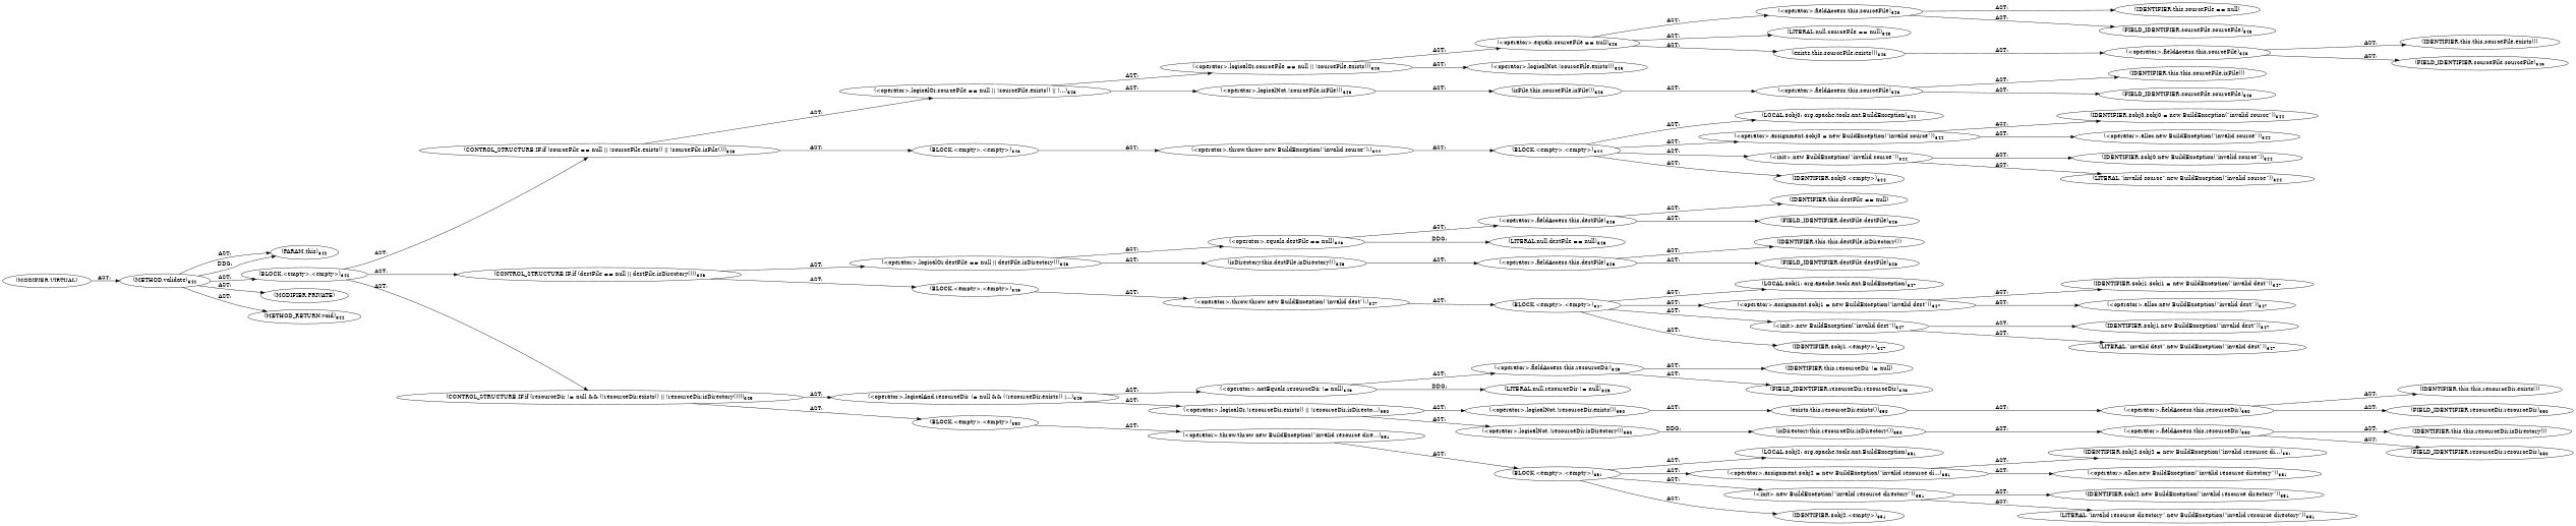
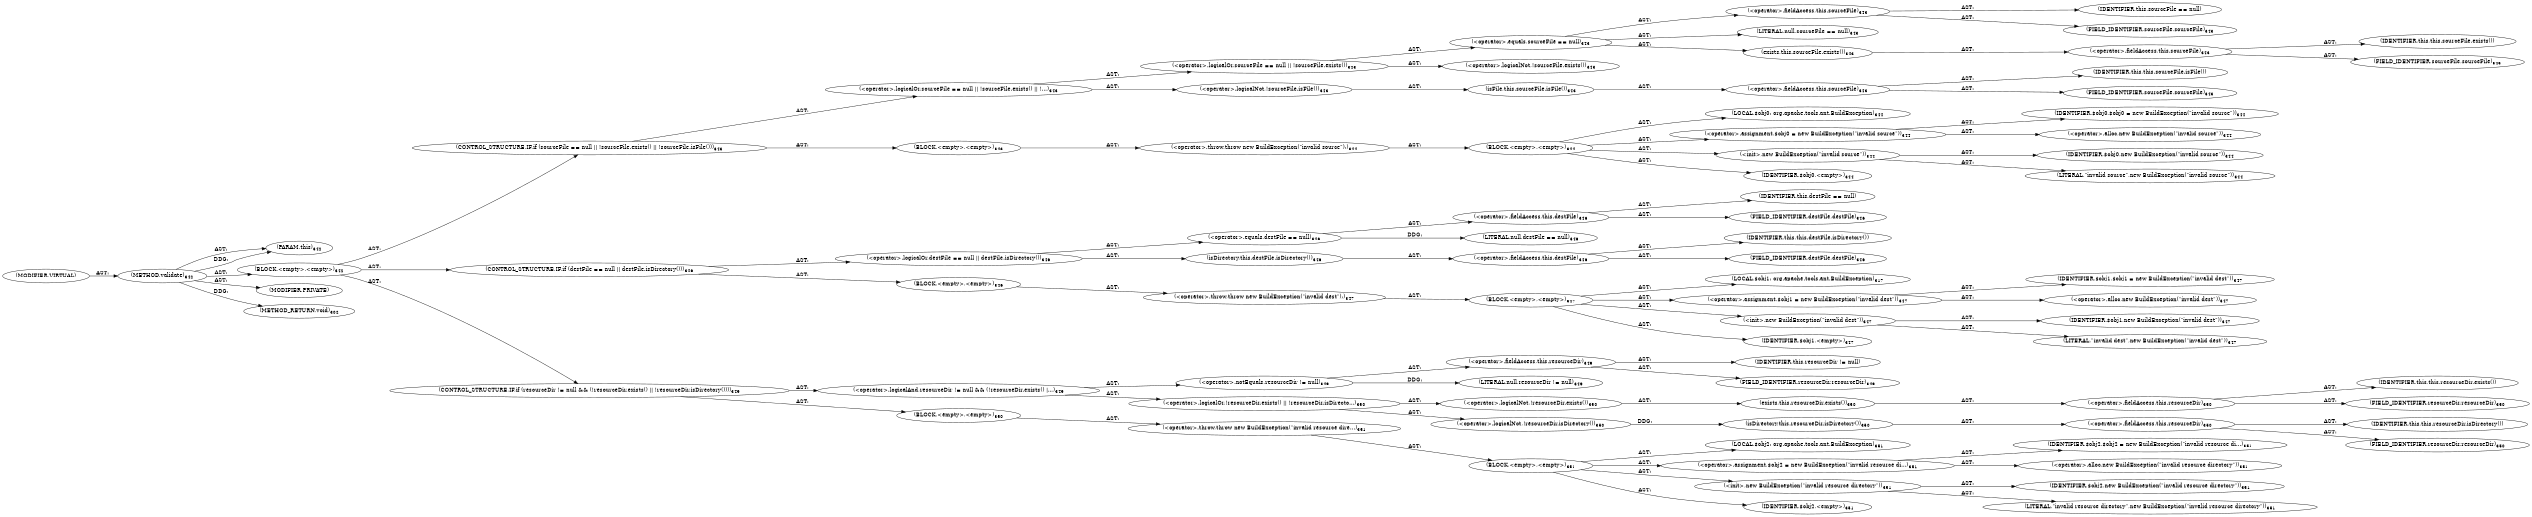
  digraph {
    rankdir=LR
    n1 [label=<(METHOD,validate)<SUB>342</SUB>>]
    n2 [label=<(PARAM,this)<SUB>342</SUB>>]
    n3 [label=<(BLOCK,&lt;empty&gt;,&lt;empty&gt;)<SUB>342</SUB>>]
    n4 [label=<(MODIFIER,PRIVATE)>]
-   n5 [label=<(METHOD_RETURN,void)<SUB>342</SUB>>]
+   n5 [label=<(METHOD_RETURN,void)<SUB>302</SUB>>]
    n6 [label=<(CONTROL_STRUCTURE,IF,if (sourceFile == null || !sourceFile.exists() || !sourceFile.isFile()))<SUB>343</SUB>>]
    n7 [label=<(CONTROL_STRUCTURE,IF,if (destFile == null || destFile.isDirectory()))<SUB>346</SUB>>]
    n8 [label=<(CONTROL_STRUCTURE,IF,if (resourceDir != null &amp;&amp; (!resourceDir.exists() || !resourceDir.isDirectory())))<SUB>349</SUB>>]
    n9 [label=<(MODIFIER,VIRTUAL)>]
    n10 [label=<(&lt;operator&gt;.logicalOr,sourceFile == null || !sourceFile.exists() || !...)<SUB>343</SUB>>]
    n11 [label=<(BLOCK,&lt;empty&gt;,&lt;empty&gt;)<SUB>343</SUB>>]
    n12 [label=<(&lt;operator&gt;.logicalOr,destFile == null || destFile.isDirectory())<SUB>346</SUB>>]
    n13 [label=<(BLOCK,&lt;empty&gt;,&lt;empty&gt;)<SUB>346</SUB>>]
    n14 [label=<(&lt;operator&gt;.logicalAnd,resourceDir != null &amp;&amp; (!resourceDir.exists() |...)<SUB>349</SUB>>]
    n15 [label=<(BLOCK,&lt;empty&gt;,&lt;empty&gt;)<SUB>350</SUB>>]
    n16 [label=<(&lt;operator&gt;.logicalOr,sourceFile == null || !sourceFile.exists())<SUB>343</SUB>>]
    n17 [label=<(&lt;operator&gt;.logicalNot,!sourceFile.isFile())<SUB>343</SUB>>]
    n18 [label=<(&lt;operator&gt;.throw,throw new BuildException(&quot;invalid source&quot;);)<SUB>344</SUB>>]
    n19 [label=<(&lt;operator&gt;.equals,sourceFile == null)<SUB>343</SUB>>]
    n20 [label=<(&lt;operator&gt;.logicalNot,!sourceFile.exists())<SUB>343</SUB>>]
    n21 [label=<(isFile,this.sourceFile.isFile())<SUB>343</SUB>>]
    n22 [label=<(&lt;operator&gt;.fieldAccess,this.sourceFile)<SUB>343</SUB>>]
    n23 [label=<(LITERAL,null,sourceFile == null)<SUB>343</SUB>>]
    n24 [label=<(exists,this.sourceFile.exists())<SUB>343</SUB>>]
    n25 [label=<(IDENTIFIER,this,sourceFile == null)>]
    n26 [label=<(FIELD_IDENTIFIER,sourceFile,sourceFile)<SUB>343</SUB>>]
    n27 [label=<(&lt;operator&gt;.fieldAccess,this.sourceFile)<SUB>343</SUB>>]
    n28 [label=<(IDENTIFIER,this,this.sourceFile.exists())>]
    n29 [label=<(FIELD_IDENTIFIER,sourceFile,sourceFile)<SUB>343</SUB>>]
    n30 [label=<(&lt;operator&gt;.fieldAccess,this.sourceFile)<SUB>343</SUB>>]
    n31 [label=<(IDENTIFIER,this,this.sourceFile.isFile())>]
    n32 [label=<(FIELD_IDENTIFIER,sourceFile,sourceFile)<SUB>343</SUB>>]
    n33 [label=<(BLOCK,&lt;empty&gt;,&lt;empty&gt;)<SUB>344</SUB>>]
    n34 [label=<(LOCAL,$obj0: org.apache.tools.ant.BuildException)<SUB>344</SUB>>]
    n35 [label=<(&lt;operator&gt;.assignment,$obj0 = new BuildException(&quot;invalid source&quot;))<SUB>344</SUB>>]
    n36 [label=<(&lt;init&gt;,new BuildException(&quot;invalid source&quot;))<SUB>344</SUB>>]
    n37 [label=<(IDENTIFIER,$obj0,&lt;empty&gt;)<SUB>344</SUB>>]
    n38 [label=<(IDENTIFIER,$obj0,$obj0 = new BuildException(&quot;invalid source&quot;))<SUB>344</SUB>>]
    n39 [label=<(&lt;operator&gt;.alloc,new BuildException(&quot;invalid source&quot;))<SUB>344</SUB>>]
    n40 [label=<(IDENTIFIER,$obj0,new BuildException(&quot;invalid source&quot;))<SUB>344</SUB>>]
    n41 [label=<(LITERAL,&quot;invalid source&quot;,new BuildException(&quot;invalid source&quot;))<SUB>344</SUB>>]
    n42 [label=<(&lt;operator&gt;.equals,destFile == null)<SUB>346</SUB>>]
    n43 [label=<(isDirectory,this.destFile.isDirectory())<SUB>346</SUB>>]
    n44 [label=<(&lt;operator&gt;.throw,throw new BuildException(&quot;invalid dest&quot;);)<SUB>347</SUB>>]
    n45 [label=<(&lt;operator&gt;.fieldAccess,this.destFile)<SUB>346</SUB>>]
    n46 [label=<(LITERAL,null,destFile == null)<SUB>346</SUB>>]
    n47 [label=<(&lt;operator&gt;.fieldAccess,this.destFile)<SUB>346</SUB>>]
    n48 [label=<(IDENTIFIER,this,destFile == null)>]
    n49 [label=<(FIELD_IDENTIFIER,destFile,destFile)<SUB>346</SUB>>]
    n50 [label=<(IDENTIFIER,this,this.destFile.isDirectory())>]
    n51 [label=<(FIELD_IDENTIFIER,destFile,destFile)<SUB>346</SUB>>]
    n52 [label=<(BLOCK,&lt;empty&gt;,&lt;empty&gt;)<SUB>347</SUB>>]
-   n53 [label=<(LOCAL,$obj1: org.apache.tools.ant.BuildException)<SUB>347</SUB>>]
+   n53 [label=<(LOCAL,$obj1: org.apache.tools.ant.BuildException)<SUB>317</SUB>>]
    n54 [label=<(&lt;operator&gt;.assignment,$obj1 = new BuildException(&quot;invalid dest&quot;))<SUB>347</SUB>>]
    n55 [label=<(&lt;init&gt;,new BuildException(&quot;invalid dest&quot;))<SUB>347</SUB>>]
    n56 [label=<(IDENTIFIER,$obj1,&lt;empty&gt;)<SUB>347</SUB>>]
    n57 [label=<(IDENTIFIER,$obj1,$obj1 = new BuildException(&quot;invalid dest&quot;))<SUB>347</SUB>>]
    n58 [label=<(&lt;operator&gt;.alloc,new BuildException(&quot;invalid dest&quot;))<SUB>347</SUB>>]
    n59 [label=<(IDENTIFIER,$obj1,new BuildException(&quot;invalid dest&quot;))<SUB>347</SUB>>]
    n60 [label=<(LITERAL,&quot;invalid dest&quot;,new BuildException(&quot;invalid dest&quot;))<SUB>347</SUB>>]
    n61 [label=<(&lt;operator&gt;.notEquals,resourceDir != null)<SUB>349</SUB>>]
    n62 [label=<(&lt;operator&gt;.logicalOr,!resourceDir.exists() || !resourceDir.isDirecto...)<SUB>350</SUB>>]
    n63 [label=<(&lt;operator&gt;.throw,throw new BuildException(&quot;invalid resource dire...)<SUB>351</SUB>>]
    n64 [label=<(&lt;operator&gt;.fieldAccess,this.resourceDir)<SUB>349</SUB>>]
    n65 [label=<(LITERAL,null,resourceDir != null)<SUB>349</SUB>>]
    n66 [label=<(&lt;operator&gt;.logicalNot,!resourceDir.exists())<SUB>350</SUB>>]
    n67 [label=<(&lt;operator&gt;.logicalNot,!resourceDir.isDirectory())<SUB>350</SUB>>]
    n68 [label=<(IDENTIFIER,this,resourceDir != null)>]
    n69 [label=<(FIELD_IDENTIFIER,resourceDir,resourceDir)<SUB>349</SUB>>]
    n70 [label=<(exists,this.resourceDir.exists())<SUB>350</SUB>>]
    n71 [label=<(isDirectory,this.resourceDir.isDirectory())<SUB>350</SUB>>]
    n72 [label=<(&lt;operator&gt;.fieldAccess,this.resourceDir)<SUB>350</SUB>>]
    n73 [label=<(IDENTIFIER,this,this.resourceDir.exists())>]
    n74 [label=<(FIELD_IDENTIFIER,resourceDir,resourceDir)<SUB>350</SUB>>]
    n75 [label=<(&lt;operator&gt;.fieldAccess,this.resourceDir)<SUB>350</SUB>>]
    n76 [label=<(IDENTIFIER,this,this.resourceDir.isDirectory())>]
    n77 [label=<(FIELD_IDENTIFIER,resourceDir,resourceDir)<SUB>350</SUB>>]
    n78 [label=<(BLOCK,&lt;empty&gt;,&lt;empty&gt;)<SUB>351</SUB>>]
    n79 [label=<(LOCAL,$obj2: org.apache.tools.ant.BuildException)<SUB>351</SUB>>]
    n80 [label=<(&lt;operator&gt;.assignment,$obj2 = new BuildException(&quot;invalid resource di...)<SUB>351</SUB>>]
    n81 [label=<(&lt;init&gt;,new BuildException(&quot;invalid resource directory&quot;))<SUB>351</SUB>>]
    n82 [label=<(IDENTIFIER,$obj2,&lt;empty&gt;)<SUB>351</SUB>>]
    n83 [label=<(IDENTIFIER,$obj2,$obj2 = new BuildException(&quot;invalid resource di...)<SUB>351</SUB>>]
    n84 [label=<(&lt;operator&gt;.alloc,new BuildException(&quot;invalid resource directory&quot;))<SUB>351</SUB>>]
    n85 [label=<(IDENTIFIER,$obj2,new BuildException(&quot;invalid resource directory&quot;))<SUB>351</SUB>>]
    n86 [label=<(LITERAL,&quot;invalid resource directory&quot;,new BuildException(&quot;invalid resource directory&quot;))<SUB>351</SUB>>]
    n1 -> n2 [label="AST: "]
    n1 -> n2 [label="DDG: "]
    n1 -> n3 [label="AST: "]
    n1 -> n4 [label="AST: "]
-   n1 -> n5 [label="AST: "]
+   n1 -> n5 [label="DDG: "]
    n3 -> n6 [label="AST: "]
    n3 -> n7 [label="AST: "]
    n3 -> n8 [label="AST: "]
    n6 -> n10 [label="AST: "]
    n6 -> n11 [label="AST: "]
    n7 -> n12 [label="AST: "]
    n7 -> n13 [label="AST: "]
    n8 -> n14 [label="AST: "]
    n8 -> n15 [label="AST: "]
    n9 -> n1 [label="AST: "]
    n10 -> n16 [label="AST: "]
    n10 -> n17 [label="AST: "]
    n11 -> n18 [label="AST: "]
    n12 -> n42 [label="AST: "]
    n12 -> n43 [label="AST: "]
    n13 -> n44 [label="AST: "]
    n14 -> n61 [label="AST: "]
    n14 -> n62 [label="AST: "]
    n15 -> n63 [label="AST: "]
    n16 -> n19 [label="AST: "]
    n16 -> n20 [label="AST: "]
    n17 -> n21 [label="AST: "]
    n18 -> n33 [label="AST: "]
    n19 -> n22 [label="AST: "]
    n19 -> n23 [label="AST: "]
    n19 -> n24 [label="AST: "]
    n21 -> n30 [label="AST: "]
    n22 -> n25 [label="AST: "]
    n22 -> n26 [label="AST: "]
    n24 -> n27 [label="AST: "]
    n27 -> n28 [label="AST: "]
    n27 -> n29 [label="AST: "]
    n30 -> n31 [label="AST: "]
    n30 -> n32 [label="AST: "]
    n33 -> n34 [label="AST: "]
    n33 -> n35 [label="AST: "]
    n33 -> n36 [label="AST: "]
    n33 -> n37 [label="AST: "]
    n35 -> n38 [label="AST: "]
    n35 -> n39 [label="AST: "]
    n36 -> n40 [label="AST: "]
    n36 -> n41 [label="AST: "]
    n42 -> n45 [label="AST: "]
    n42 -> n46 [label="DDG: "]
    n43 -> n47 [label="AST: "]
    n44 -> n52 [label="AST: "]
    n45 -> n48 [label="AST: "]
    n45 -> n49 [label="AST: "]
    n47 -> n50 [label="AST: "]
    n47 -> n51 [label="AST: "]
    n52 -> n53 [label="AST: "]
    n52 -> n54 [label="AST: "]
    n52 -> n55 [label="AST: "]
    n52 -> n56 [label="AST: "]
    n54 -> n57 [label="AST: "]
    n54 -> n58 [label="AST: "]
    n55 -> n59 [label="AST: "]
    n55 -> n60 [label="AST: "]
    n61 -> n64 [label="AST: "]
    n61 -> n65 [label="DDG: "]
    n62 -> n66 [label="AST: "]
    n62 -> n67 [label="AST: "]
    n63 -> n78 [label="AST: "]
    n64 -> n68 [label="AST: "]
    n64 -> n69 [label="AST: "]
    n66 -> n70 [label="AST: "]
    n67 -> n71 [label="DDG: "]
    n70 -> n72 [label="AST: "]
    n71 -> n75 [label="AST: "]
    n72 -> n73 [label="AST: "]
    n72 -> n74 [label="AST: "]
    n75 -> n76 [label="AST: "]
    n75 -> n77 [label="AST: "]
    n78 -> n79 [label="AST: "]
    n78 -> n80 [label="AST: "]
    n78 -> n81 [label="AST: "]
    n78 -> n82 [label="AST: "]
    n80 -> n83 [label="AST: "]
    n80 -> n84 [label="AST: "]
    n81 -> n85 [label="AST: "]
    n81 -> n86 [label="AST: "]
  }
